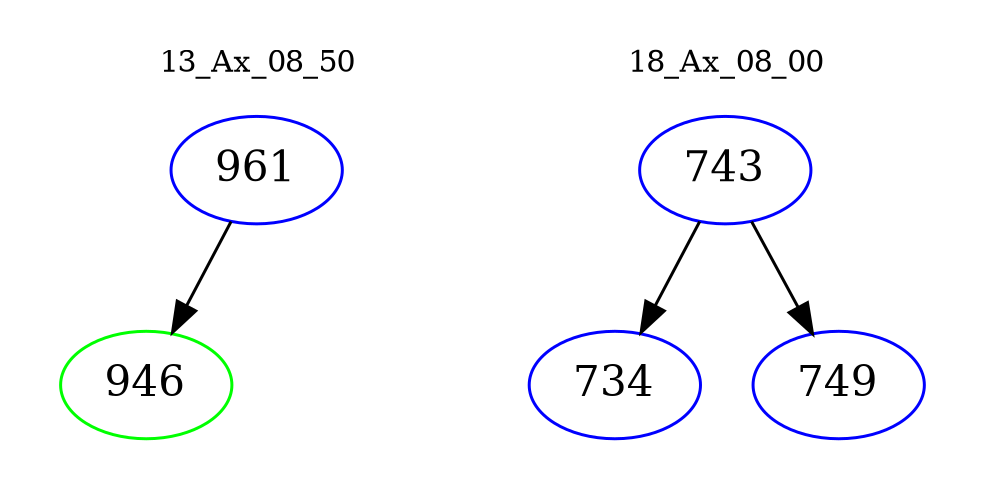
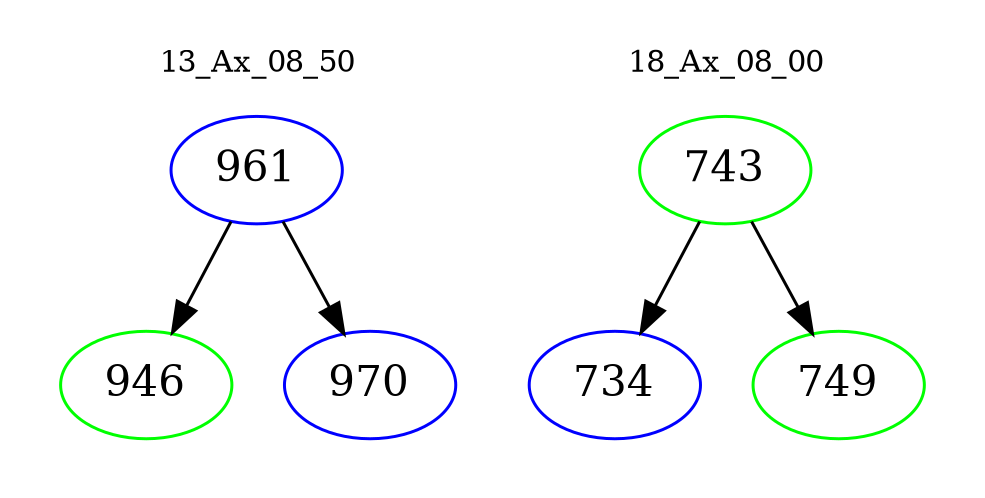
  digraph {
    node [color=blue]
    edge [color=black]
    n1 [label=961]
    n2 [color=green label=946]
-   n4 [label=743]
+   n3 [label=970]
+   n4 [color=green label=743]
    n5 [label=734]
-   n6 [label=749]
+   n6 [color=green label=749]
    subgraph cluster_1 {
      color=white
      fontsize=10
      label="13_Ax_08_50"
      n1
      n2
+     n3
    }
    subgraph cluster_2 {
      color=white
      fontsize=10
      label="18_Ax_08_00"
      n4
      n5
      n6
    }
    n1 -> n2
+   n1 -> n3
    n4 -> n5
    n4 -> n6
  }
